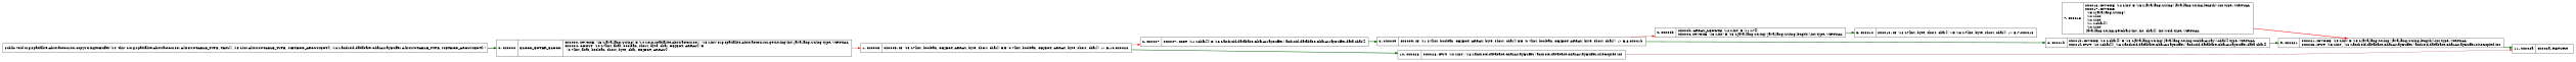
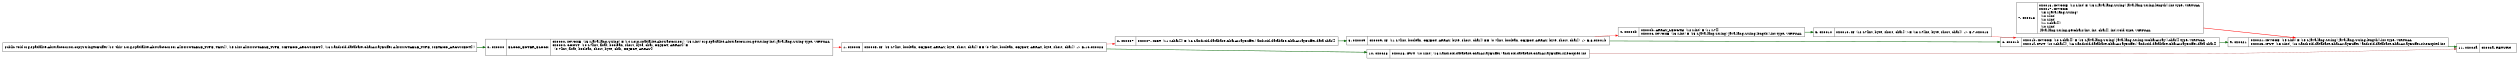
  digraph {
    rankdir=LR
    node [shape=record]
    edge [color=darkgreen style=bold]
    n1 [label="{0\:\ 0x0000|BLOCK_ENTER_BLOCK\l|0x0000: INVOKE  (r5 I:java.lang.String) = (r4 I:org.spatialite.AbstractCursor), (r5 I:int) org.spatialite.AbstractCursor.getString(int):java.lang.String type: VIRTUAL \l0x0004: CONST  (r0 I:?[int, float, boolean, short, byte, char, OBJECT, ARRAY]) = \l  (0 ?[int, float, boolean, short, byte, char, OBJECT, ARRAY])\l \l}"]
    n2 [label="{1\:\ 0x0005|0x0005: IF  (r5 I:?[int, boolean, OBJECT, ARRAY, byte, short, char]) == (0 ?[int, boolean, OBJECT, ARRAY, byte, short, char])  \-\> B:10:0x0028 \l}"]
    n3 [label="{2\:\ 0x0007|0x0007: IGET  (r1 I:char[]) = (r6 I:android.database.CharArrayBuffer) android.database.CharArrayBuffer.data char[] \l}"]
    n4 [label="{10\:\ 0x0028|0x0028: IPUT  (r0 I:int), (r6 I:android.database.CharArrayBuffer) android.database.CharArrayBuffer.sizeCopied int \l}"]
    n5 [label="{3\:\ 0x0009|0x0009: IF  (r1 I:?[int, boolean, OBJECT, ARRAY, byte, short, char]) == (0 ?[int, boolean, OBJECT, ARRAY, byte, short, char])  \-\> B:8:0x001b \l}"]
    n6 [label="{11\:\ 0x002a|0x002a: RETURN   \l}"]
    n7 [label="{4\:\ 0x000b|0x000b: ARRAY_LENGTH  (r2 I:int) = (r1 I:?[]) \l0x000c: INVOKE  (r3 I:int) = (r5 I:java.lang.String) java.lang.String.length():int type: VIRTUAL \l}"]
    n8 [label="{8\:\ 0x001b|0x001b: INVOKE  (r0 I:char[]) = (r5 I:java.lang.String) java.lang.String.toCharArray():char[] type: VIRTUAL \l0x001f: IPUT  (r0 I:char[]), (r6 I:android.database.CharArrayBuffer) android.database.CharArrayBuffer.data char[] \l}"]
    n9 [label="{5\:\ 0x0010|0x0010: IF  (r2 I:?[int, byte, short, char]) \>= (r3 I:?[int, byte, short, char])  \-\> B:7:0x0013 \l}"]
    n10 [label="{9\:\ 0x0021|0x0021: INVOKE  (r5 I:int) = (r5 I:java.lang.String) java.lang.String.length():int type: VIRTUAL \l0x0025: IPUT  (r5 I:int), (r6 I:android.database.CharArrayBuffer) android.database.CharArrayBuffer.sizeCopied int \l}"]
    n11 [label="{7\:\ 0x0013|0x0013: INVOKE  (r2 I:int) = (r5 I:java.lang.String) java.lang.String.length():int type: VIRTUAL \l0x0017: INVOKE  \l  (r5 I:java.lang.String)\l  (r0 I:int)\l  (r2 I:int)\l  (r1 I:char[])\l  (r0 I:int)\l java.lang.String.getChars(int, int, char[], int):void type: VIRTUAL \l}"]
    n12 [label="{public void org.spatialite.AbstractCursor.copyStringToBuffer((r4 'this' I:org.spatialite.AbstractCursor A[IMMUTABLE_TYPE, THIS]), (r5 I:int A[IMMUTABLE_TYPE, METHOD_ARGUMENT]), (r6 I:android.database.CharArrayBuffer A[IMMUTABLE_TYPE, METHOD_ARGUMENT])) }"]
    n1 -> n2 [color=red style=solid]
    n2 -> n3 [color=red style=solid]
    n2 -> n4
    n3 -> n5
    n4 -> n6 [color=brown style=solid]
    n5 -> n7 [color=red style=solid]
    n5 -> n8
    n7 -> n9
    n8 -> n10
+   n9 -> n8 [color=red style=solid]
    n10 -> n6
    n11 -> n10 [color=red]
    n12 -> n1
  }
